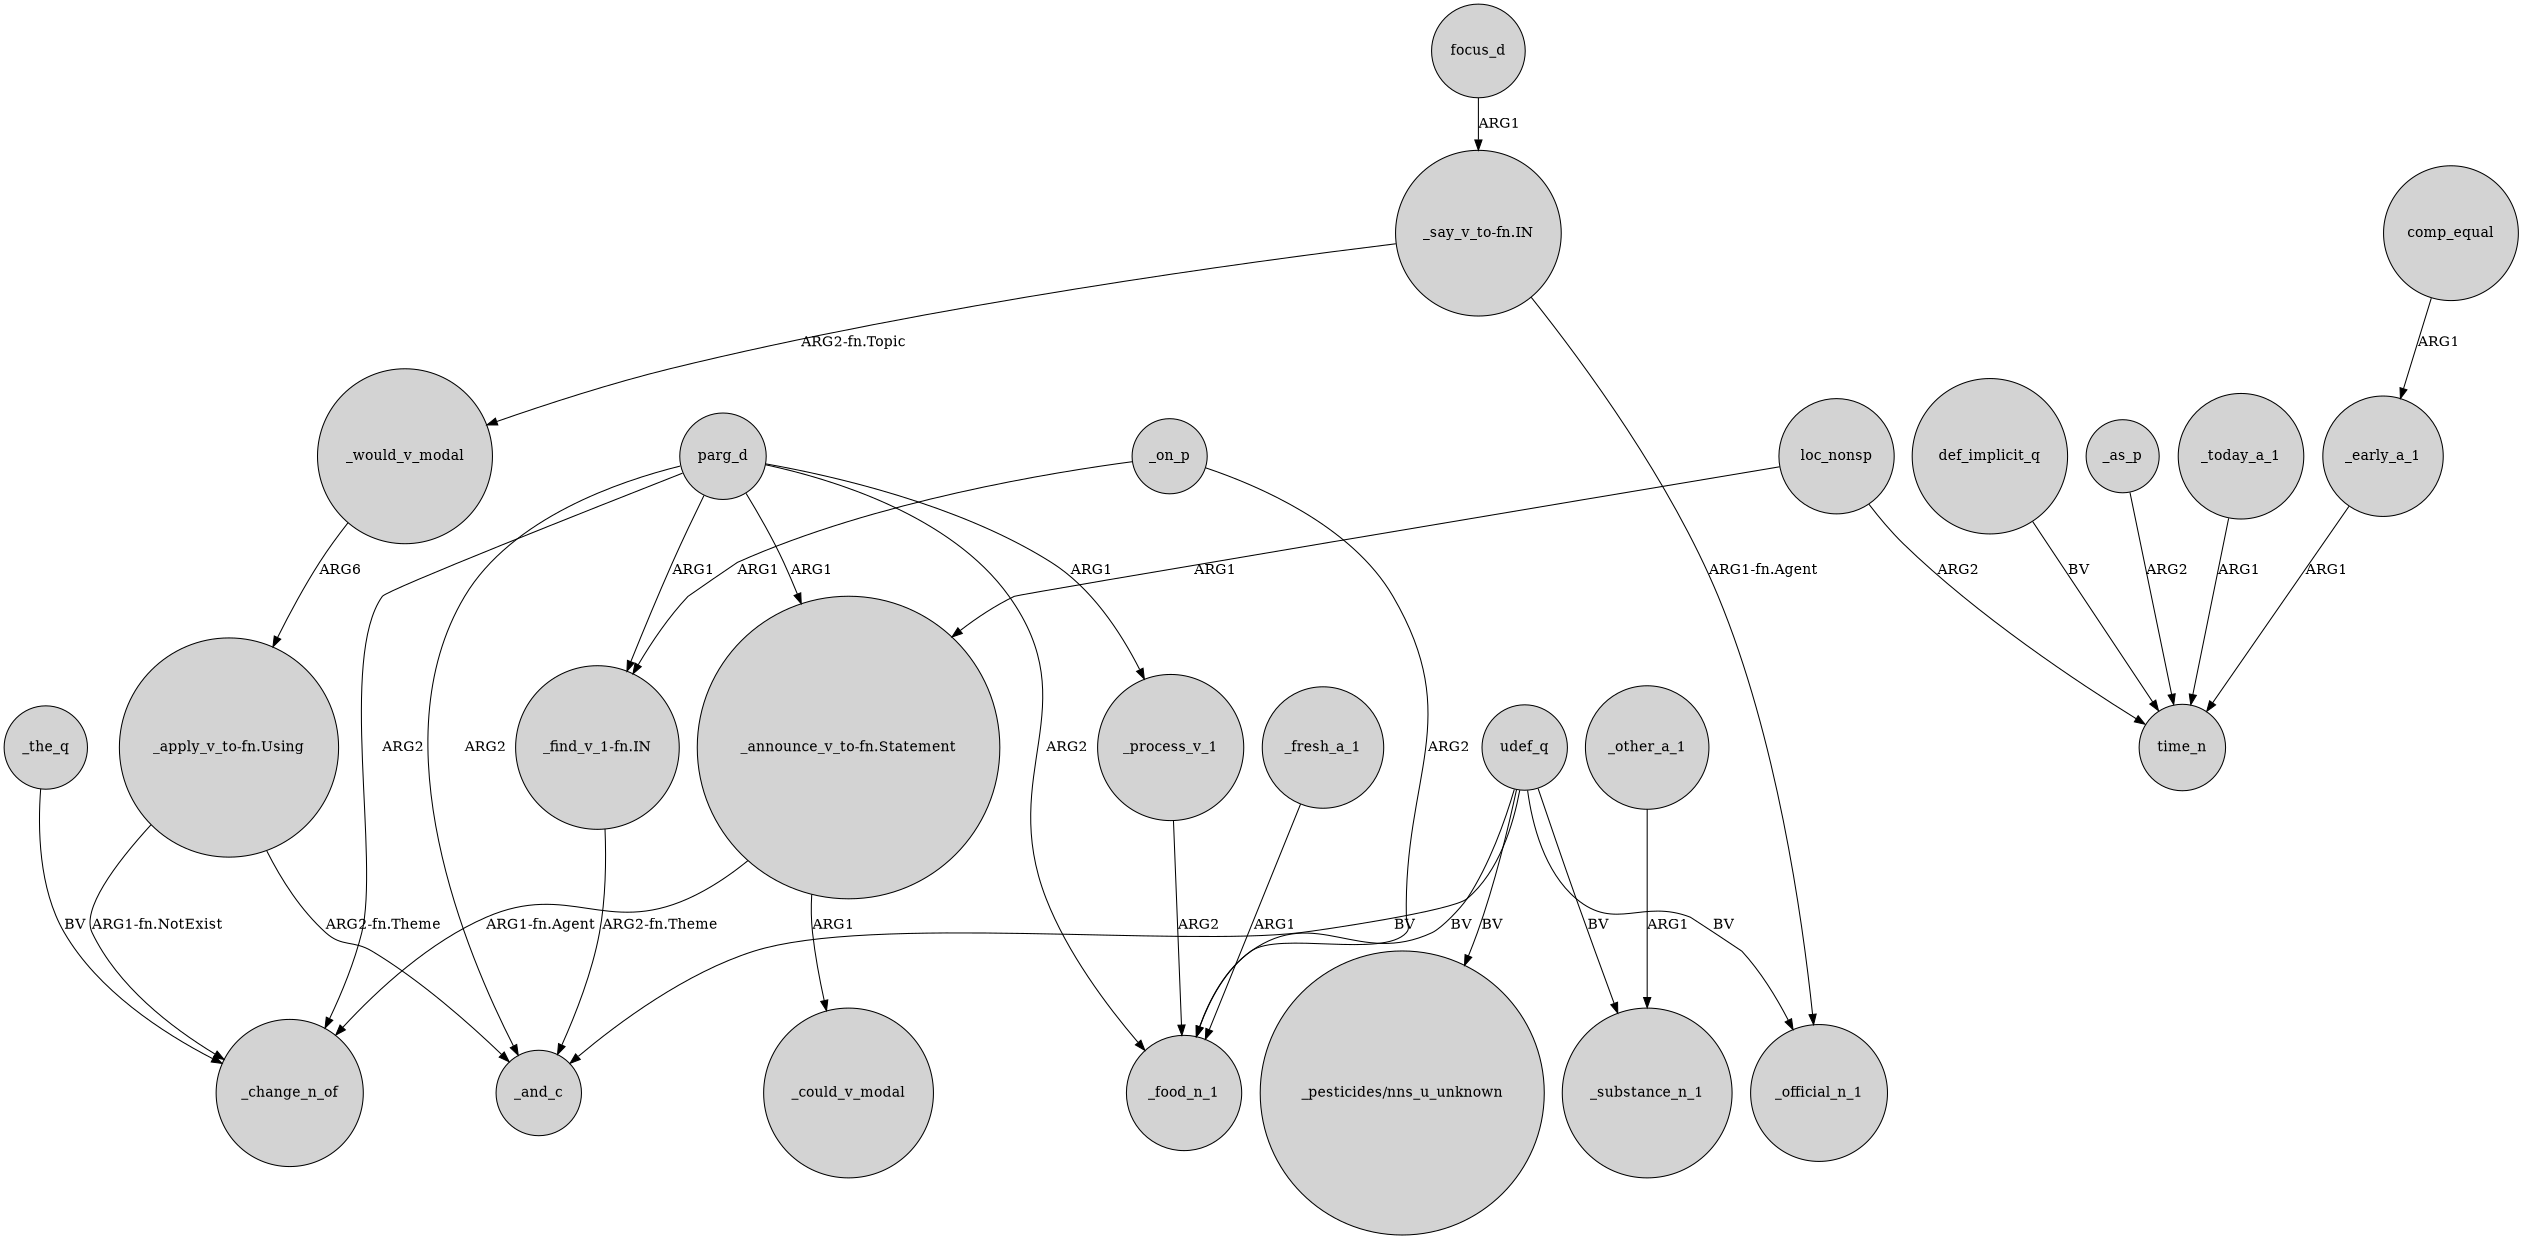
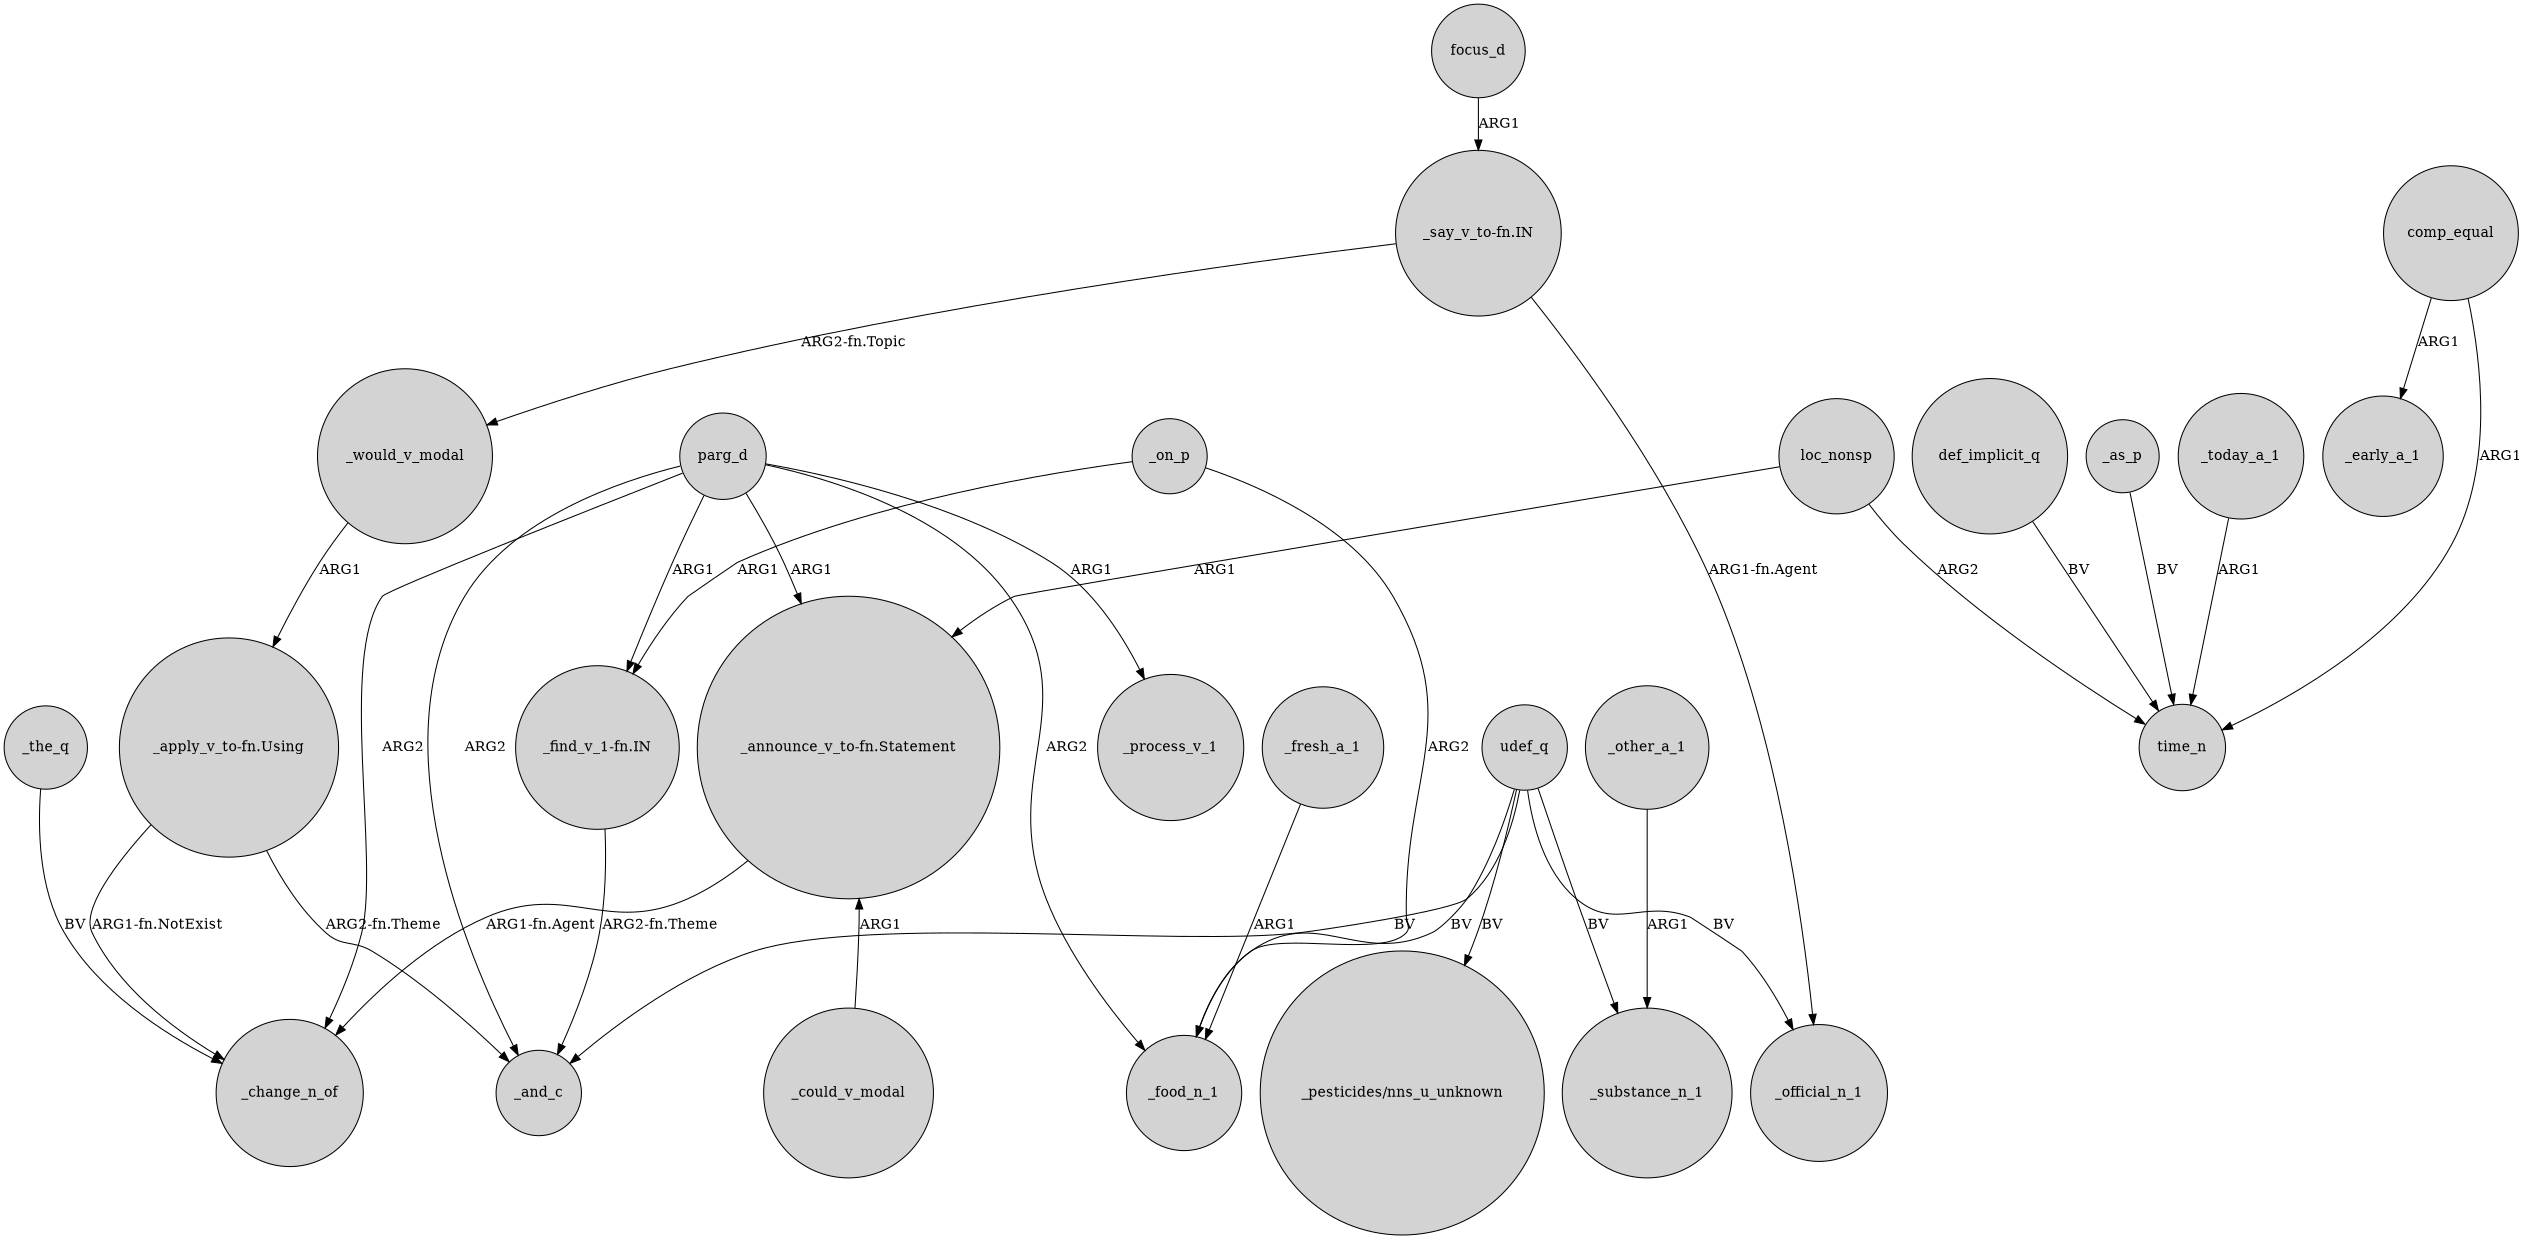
  digraph {
    node [shape=circle style=filled]
    "_say_v_to-fn.IN"
    _would_v_modal
    _official_n_1
    "_apply_v_to-fn.Using"
    _change_n_of
    _and_c
    focus_d
    parg_d
    _process_v_1
    _food_n_1
    "_announce_v_to-fn.Statement"
    "_find_v_1-fn.IN"
    _today_a_1
    time_n
    _fresh_a_1
    udef_q
    _substance_n_1
    "_pesticides/nns_u_unknown"
    _could_v_modal
    loc_nonsp
    _on_p
    _other_a_1
    _early_a_1
    _the_q
    comp_equal
    def_implicit_q
    _as_p
    "_say_v_to-fn.IN" -> _would_v_modal [label="ARG2-fn.Topic"]
    "_say_v_to-fn.IN" -> _official_n_1 [label="ARG1-fn.Agent"]
-   _would_v_modal -> "_apply_v_to-fn.Using" [label=ARG6]
+   _would_v_modal -> "_apply_v_to-fn.Using" [label=ARG1]
    "_apply_v_to-fn.Using" -> _change_n_of [label="ARG1-fn.NotExist"]
    "_apply_v_to-fn.Using" -> _and_c [label="ARG2-fn.Theme"]
    focus_d -> "_say_v_to-fn.IN" [label=ARG1]
    parg_d -> _change_n_of [label=ARG2]
    parg_d -> _and_c [label=ARG2]
    parg_d -> _process_v_1 [label=ARG1]
    parg_d -> _food_n_1 [label=ARG2]
    parg_d -> "_announce_v_to-fn.Statement" [label=ARG1]
    parg_d -> "_find_v_1-fn.IN" [label=ARG1]
-   _process_v_1 -> _food_n_1 [label=ARG2]
    "_announce_v_to-fn.Statement" -> _change_n_of [label="ARG1-fn.Agent"]
    "_find_v_1-fn.IN" -> _and_c [label="ARG2-fn.Theme"]
    _today_a_1 -> time_n [label=ARG1]
    _fresh_a_1 -> _food_n_1 [label=ARG1]
    udef_q -> _official_n_1 [label=BV]
    udef_q -> _and_c [label=BV]
    udef_q -> _food_n_1 [label=BV]
    udef_q -> _substance_n_1 [label=BV]
    udef_q -> "_pesticides/nns_u_unknown" [label=BV]
-   "_announce_v_to-fn.Statement" -> _could_v_modal [label=ARG1]
+   _could_v_modal -> "_announce_v_to-fn.Statement" [label=ARG1]
    loc_nonsp -> "_announce_v_to-fn.Statement" [label=ARG1]
    loc_nonsp -> time_n [label=ARG2]
    _on_p -> _food_n_1 [label=ARG2]
    _on_p -> "_find_v_1-fn.IN" [label=ARG1]
    _other_a_1 -> _substance_n_1 [label=ARG1]
-   _early_a_1 -> time_n [label=ARG1]
+   comp_equal -> time_n [label=ARG1]
    _the_q -> _change_n_of [label=BV]
    comp_equal -> _early_a_1 [label=ARG1]
    def_implicit_q -> time_n [label=BV]
-   _as_p -> time_n [label=ARG2]
+   _as_p -> time_n [label=BV]
  }
